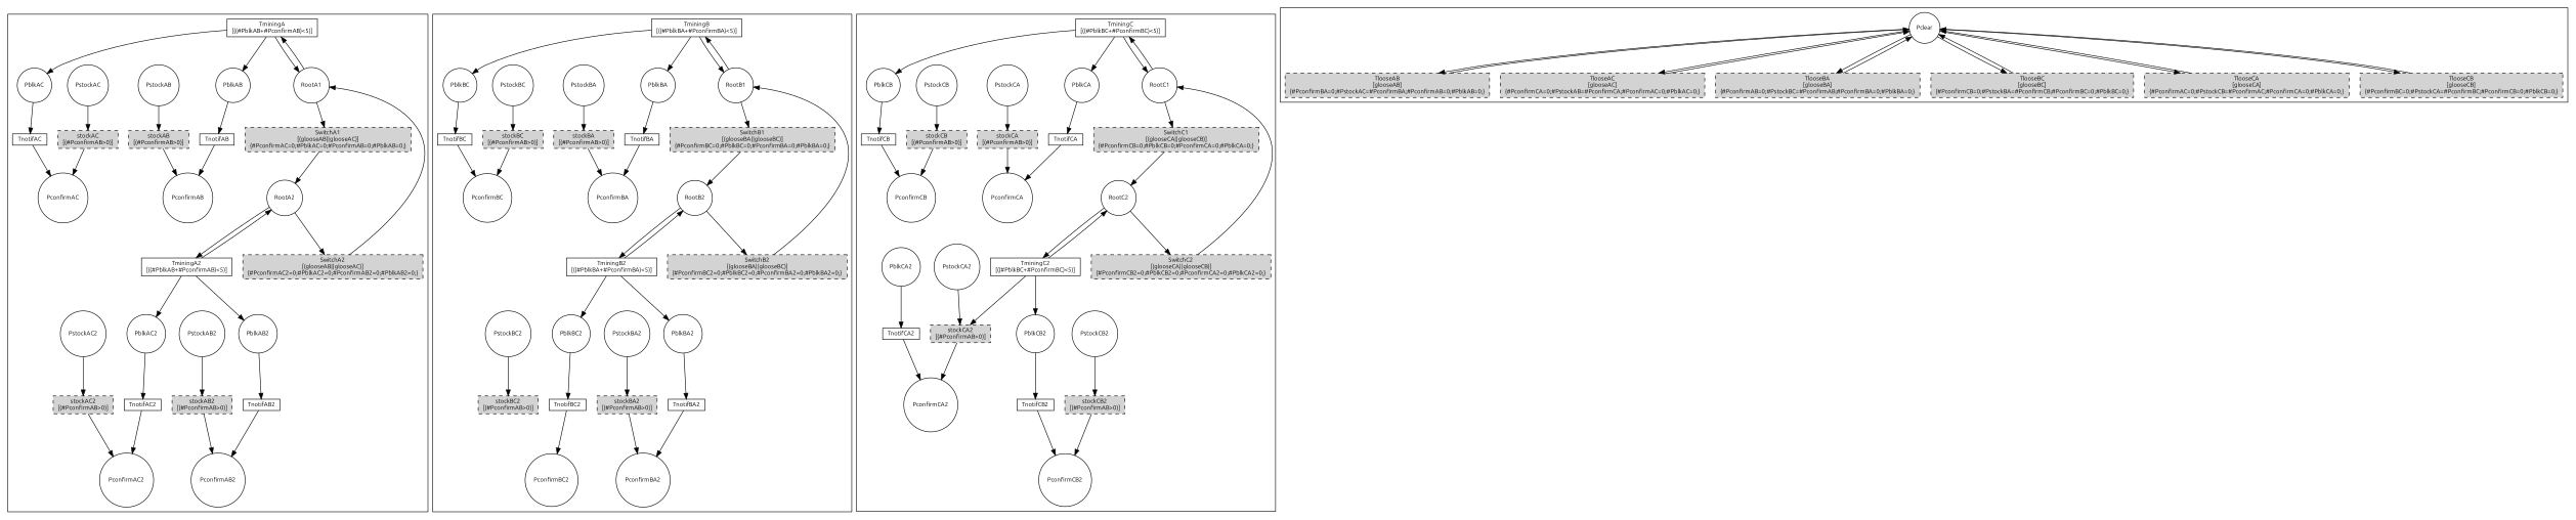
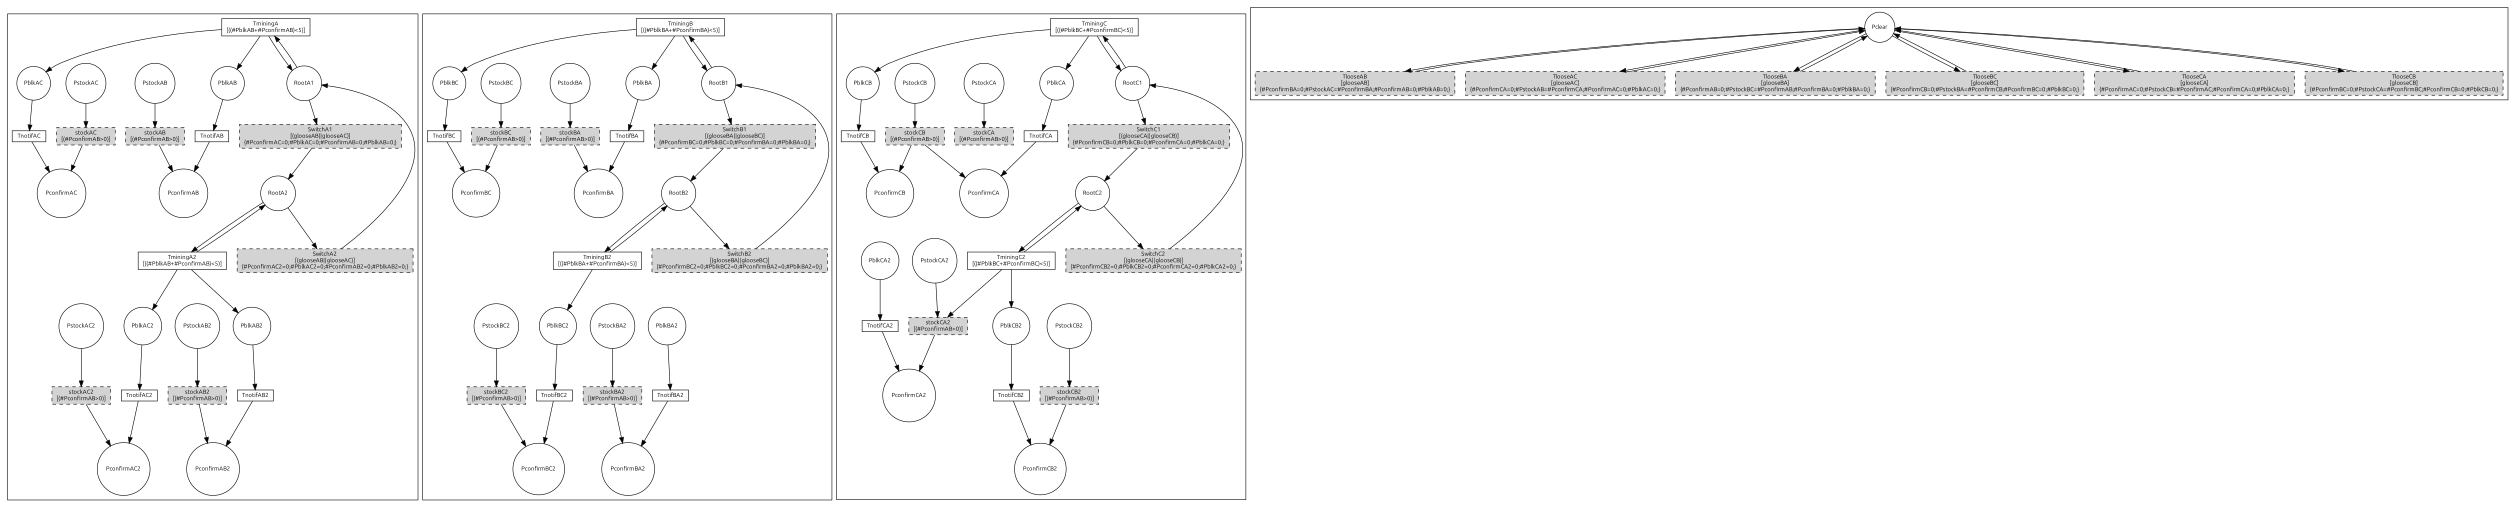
  digraph {
    fontname=Ubuntu
    splines=true
    node [fontname=Ubuntu fontsize=10 shape=circle]
    edge [fontname=Ubuntu]
    n1 [label=PblkAB]
    n2 [height=0.2 label=TnotifAB shape=box width=0.8]
    n3 [height=0.2 label="TminingA\n[((#PblkAB+#PconfirmAB)<5)]" shape=box width=0.8]
    n4 [label=RootA1]
    n5 [label=PblkAC]
    n6 [label=PconfirmAB]
    n7 [height=0.02 label="SwitchA1\n[(glooseAB||glooseAC)]\n{#PconfirmAC=0;#PblkAC=0;#PconfirmAB=0;#PblkAB=0;}" shape=box style="filled,dashed" width=0.8]
    n8 [height=0.2 label=TnotifAC shape=box width=0.8]
    n9 [height=0.02 label="SwitchA2\n[(glooseAB||glooseAC)]\n{#PconfirmAC2=0;#PblkAC2=0;#PconfirmAB2=0;#PblkAB2=0;}" shape=box style="filled,dashed" width=0.8]
    n10 [label=RootA2]
    n11 [label=PconfirmAC]
    n12 [height=0.02 label="stockAB\n[(#PconfirmAB>0)]" shape=box style="filled,dashed" width=0.8]
    n13 [height=0.2 label="TminingA2\n[((#PblkAB+#PconfirmAB)<5)]" shape=box width=0.8]
    n14 [label=PstockAB]
    n15 [label=PblkAB2]
    n16 [label=PblkAC2]
    n17 [height=0.02 label="stockAC\n[(#PconfirmAB>0)]" shape=box style="filled,dashed" width=0.8]
    n18 [height=0.2 label=TnotifAB2 shape=box width=0.8]
    n19 [height=0.2 label=TnotifAC2 shape=box width=0.8]
    n20 [label=PstockAC]
    n21 [label=PconfirmAB2]
    n22 [label=PconfirmAC2]
    n23 [height=0.02 label="stockAB2\n[(#PconfirmAB>0)]" shape=box style="filled,dashed" width=0.8]
    n24 [height=0.02 label="stockAC2\n[(#PconfirmAB>0)]" shape=box style="filled,dashed" width=0.8]
    n25 [label=PstockAB2]
    n26 [label=PstockAC2]
    n27 [label=PblkBA]
    n28 [height=0.2 label=TnotifBA shape=box width=0.8]
    n29 [height=0.2 label="TminingB\n[((#PblkBA+#PconfirmBA)<5)]" shape=box width=0.8]
    n30 [label=RootB1]
    n31 [label=PblkBC]
    n32 [label=PconfirmBA]
    n33 [height=0.02 label="SwitchB1\n[(glooseBA||glooseBC)]\n{#PconfirmBC=0;#PblkBC=0;#PconfirmBA=0;#PblkBA=0;}" shape=box style="filled,dashed" width=0.8]
    n34 [height=0.2 label=TnotifBC shape=box width=0.8]
    n35 [height=0.02 label="SwitchB2\n[(glooseBA||glooseBC)]\n{#PconfirmBC2=0;#PblkBC2=0;#PconfirmBA2=0;#PblkBA2=0;}" shape=box style="filled,dashed" width=0.8]
    n36 [label=RootB2]
    n37 [label=PconfirmBC]
    n38 [height=0.02 label="stockBA\n[(#PconfirmAB>0)]" shape=box style="filled,dashed" width=0.8]
    n39 [height=0.2 label="TminingB2\n[((#PblkBA+#PconfirmBA)<5)]" shape=box width=0.8]
    n40 [label=PstockBA]
    n41 [label=PblkBA2]
    n42 [label=PblkBC2]
    n43 [height=0.02 label="stockBC\n[(#PconfirmAB>0)]" shape=box style="filled,dashed" width=0.8]
    n44 [height=0.2 label=TnotifBA2 shape=box width=0.8]
    n45 [height=0.2 label=TnotifBC2 shape=box width=0.8]
    n46 [label=PstockBC]
    n47 [label=PconfirmBA2]
    n48 [label=PconfirmBC2]
    n49 [height=0.02 label="stockBA2\n[(#PconfirmAB>0)]" shape=box style="filled,dashed" width=0.8]
    n50 [height=0.02 label="stockBC2\n[(#PconfirmAB>0)]" shape=box style="filled,dashed" width=0.8]
    n51 [label=PstockBA2]
    n52 [label=PstockBC2]
    n53 [label=PblkCA]
    n54 [height=0.2 label=TnotifCA shape=box width=0.8]
    n55 [height=0.2 label="TminingC\n[((#PblkBC+#PconfirmBC)<5)]" shape=box width=0.8]
    n56 [label=RootC1]
    n57 [label=PblkCB]
    n58 [label=PconfirmCA]
    n59 [height=0.02 label="SwitchC1\n[(glooseCA||glooseCB)]\n{#PconfirmCB=0;#PblkCB=0;#PconfirmCA=0;#PblkCA=0;}" shape=box style="filled,dashed" width=0.8]
    n60 [height=0.2 label=TnotifCB shape=box width=0.8]
    n61 [height=0.02 label="SwitchC2\n[(glooseCA||glooseCB)]\n{#PconfirmCB2=0;#PblkCB2=0;#PconfirmCA2=0;#PblkCA2=0;}" shape=box style="filled,dashed" width=0.8]
    n62 [label=RootC2]
    n63 [label=PconfirmCB]
    n64 [height=0.02 label="stockCA\n[(#PconfirmAB>0)]" shape=box style="filled,dashed" width=0.8]
    n65 [height=0.2 label="TminingC2\n[((#PblkBC+#PconfirmBC)<5)]" shape=box width=0.8]
    n66 [label=PstockCA]
    n67 [label=PblkCA2]
    n68 [label=PblkCB2]
    n69 [height=0.02 label="stockCB\n[(#PconfirmAB>0)]" shape=box style="filled,dashed" width=0.8]
    n70 [height=0.2 label=TnotifCA2 shape=box width=0.8]
    n71 [height=0.2 label=TnotifCB2 shape=box width=0.8]
    n72 [label=PstockCB]
    n73 [label=PconfirmCA2]
    n74 [label=PconfirmCB2]
    n75 [height=0.02 label="stockCA2\n[(#PconfirmAB>0)]" shape=box style="filled,dashed" width=0.8]
    n76 [height=0.02 label="stockCB2\n[(#PconfirmAB>0)]" shape=box style="filled,dashed" width=0.8]
    n77 [label=PstockCA2]
    n78 [label=PstockCB2]
    n79 [label=Pclear]
    n80 [height=0.02 label="TlooseAB\n[glooseAB]\n{#PconfirmBA=0;#PstockAC=#PconfirmBA;#PconfirmAB=0;#PblkAB=0;}" shape=box style="filled,dashed" width=0.8]
    n81 [height=0.02 label="TlooseAC\n[glooseAC]\n{#PconfirmCA=0;#PstockAB=#PconfirmCA;#PconfirmAC=0;#PblkAC=0;}" shape=box style="filled,dashed" width=0.8]
    n82 [height=0.02 label="TlooseBA\n[glooseBA]\n{#PconfirmAB=0;#PstockBC=#PconfirmAB;#PconfirmBA=0;#PblkBA=0;}" shape=box style="filled,dashed" width=0.8]
    n83 [height=0.02 label="TlooseBC\n[glooseBC]\n{#PconfirmCB=0;#PstockBA=#PconfirmCB;#PconfirmBC=0;#PblkBC=0;}" shape=box style="filled,dashed" width=0.8]
    n84 [height=0.02 label="TlooseCA\n[glooseCA]\n{#PconfirmAC=0;#PstockCB=#PconfirmAC;#PconfirmCA=0;#PblkCA=0;}" shape=box style="filled,dashed" width=0.8]
    n85 [height=0.02 label="TlooseCB\n[glooseCB]\n{#PconfirmBC=0;#PstockCA=#PconfirmBC;#PconfirmCB=0;#PblkCB=0;}" shape=box style="filled,dashed" width=0.8]
    subgraph cluster_1 {
      n1
      n2
      n3
      n4
      n5
      n6
      n7
      n8
      n9
      n10
      n11
      n12
      n13
      n14
      n15
      n16
      n17
      n18
      n19
      n20
      n21
      n22
      n23
      n24
      n25
      n26
    }
    subgraph cluster_2 {
      n27
      n28
      n29
      n30
      n31
      n32
      n33
      n34
      n35
      n36
      n37
      n38
      n39
      n40
      n41
      n42
      n43
      n44
      n45
      n46
      n47
      n48
      n49
      n50
      n51
      n52
    }
    subgraph cluster_3 {
      n53
      n54
      n55
      n56
      n57
      n58
      n59
      n60
      n61
      n62
      n63
      n64
      n65
      n66
      n67
      n68
      n69
      n70
      n71
      n72
      n73
      n74
      n75
      n76
      n77
      n78
    }
    subgraph cluster_4 {
      n79
      n80
      n81
      n82
      n83
      n84
      n85
    }
    n1 -> n2
    n2 -> n6
    n3 -> n1
    n3 -> n4
    n3 -> n5
    n4 -> n3
    n4 -> n7
    n5 -> n8
    n7 -> n10
    n8 -> n11
    n9 -> n4
    n10 -> n9
    n10 -> n13
    n12 -> n6
    n13 -> n10
    n13 -> n15
    n13 -> n16
    n14 -> n12
    n15 -> n18
    n16 -> n19
    n17 -> n11
    n18 -> n21
    n19 -> n22
    n20 -> n17
    n23 -> n21
    n24 -> n22
    n25 -> n23
    n26 -> n24
    n27 -> n28
    n28 -> n32
    n29 -> n27
    n29 -> n30
    n29 -> n31
    n30 -> n29
    n30 -> n33
    n31 -> n34
    n33 -> n36
    n34 -> n37
    n35 -> n30
    n36 -> n35
    n36 -> n39
    n38 -> n32
    n39 -> n36
-   n39 -> n41
    n39 -> n42
    n40 -> n38
    n41 -> n44
    n42 -> n45
    n43 -> n37
    n44 -> n47
    n45 -> n48
    n46 -> n43
    n49 -> n47
+   n50 -> n48
    n51 -> n49
    n52 -> n50
    n53 -> n54
    n54 -> n58
    n55 -> n53
    n55 -> n56
    n55 -> n57
    n56 -> n55
    n56 -> n59
    n57 -> n60
    n59 -> n62
    n60 -> n63
    n61 -> n56
    n62 -> n61
    n62 -> n65
-   n64 -> n58
+   n69 -> n58
    n65 -> n62
    n65 -> n68
    n65 -> n75
    n66 -> n64
    n67 -> n70
    n68 -> n71
    n69 -> n63
    n70 -> n73
    n71 -> n74
    n72 -> n69
    n75 -> n73
    n76 -> n74
    n77 -> n75
    n78 -> n76
    n79 -> n80
    n79 -> n81
    n79 -> n82
    n79 -> n83
    n79 -> n84
    n79 -> n85
    n80 -> n79
    n81 -> n79
    n82 -> n79
    n83 -> n79
    n84 -> n79
    n85 -> n79
  }
